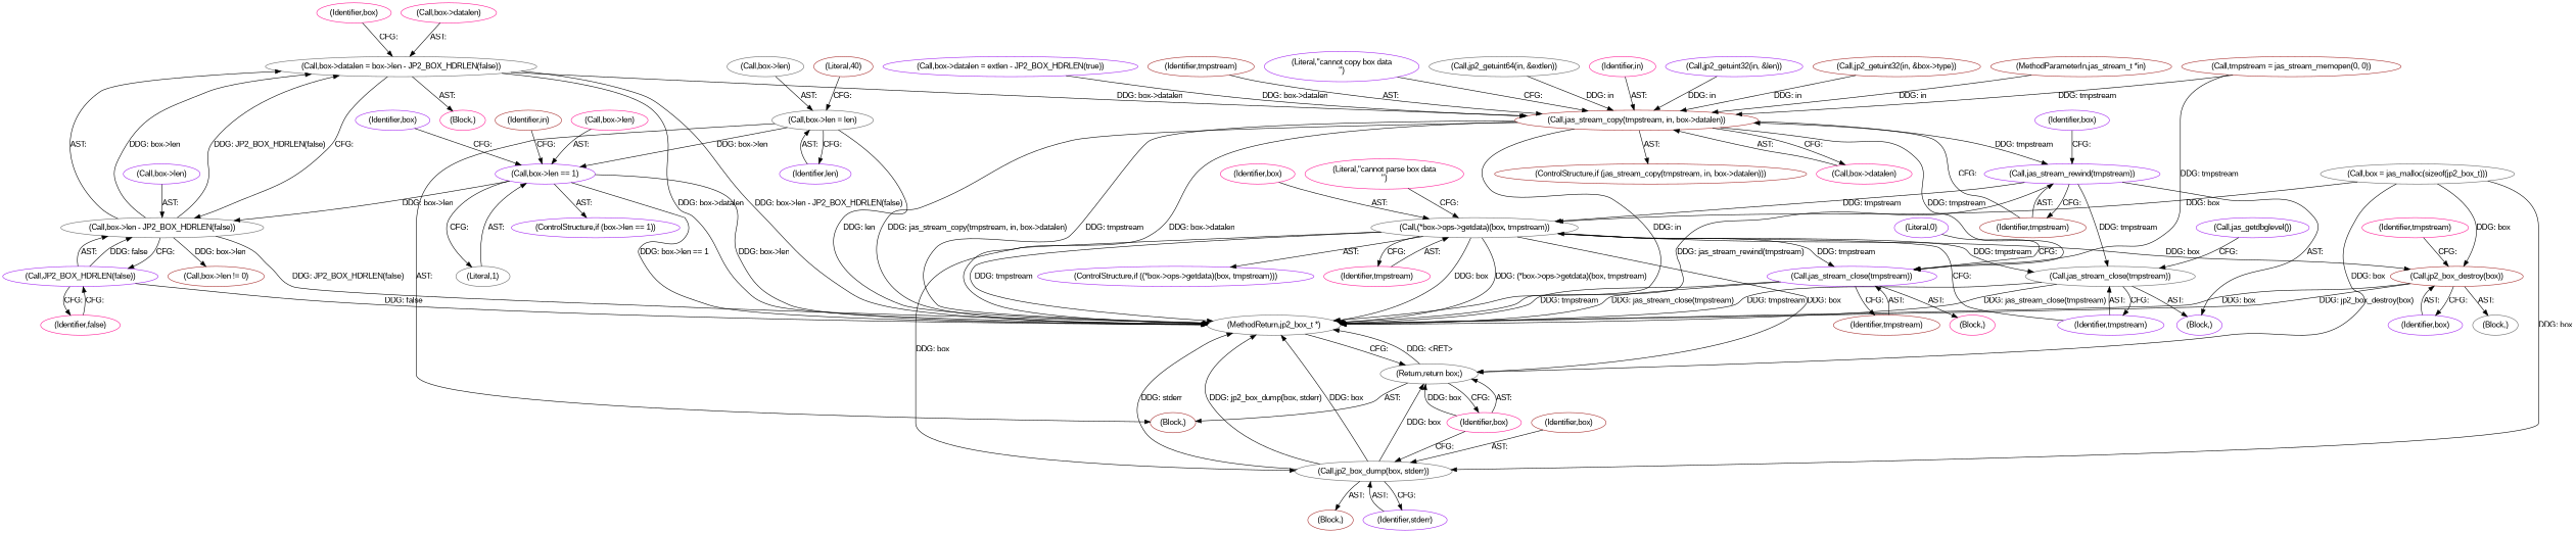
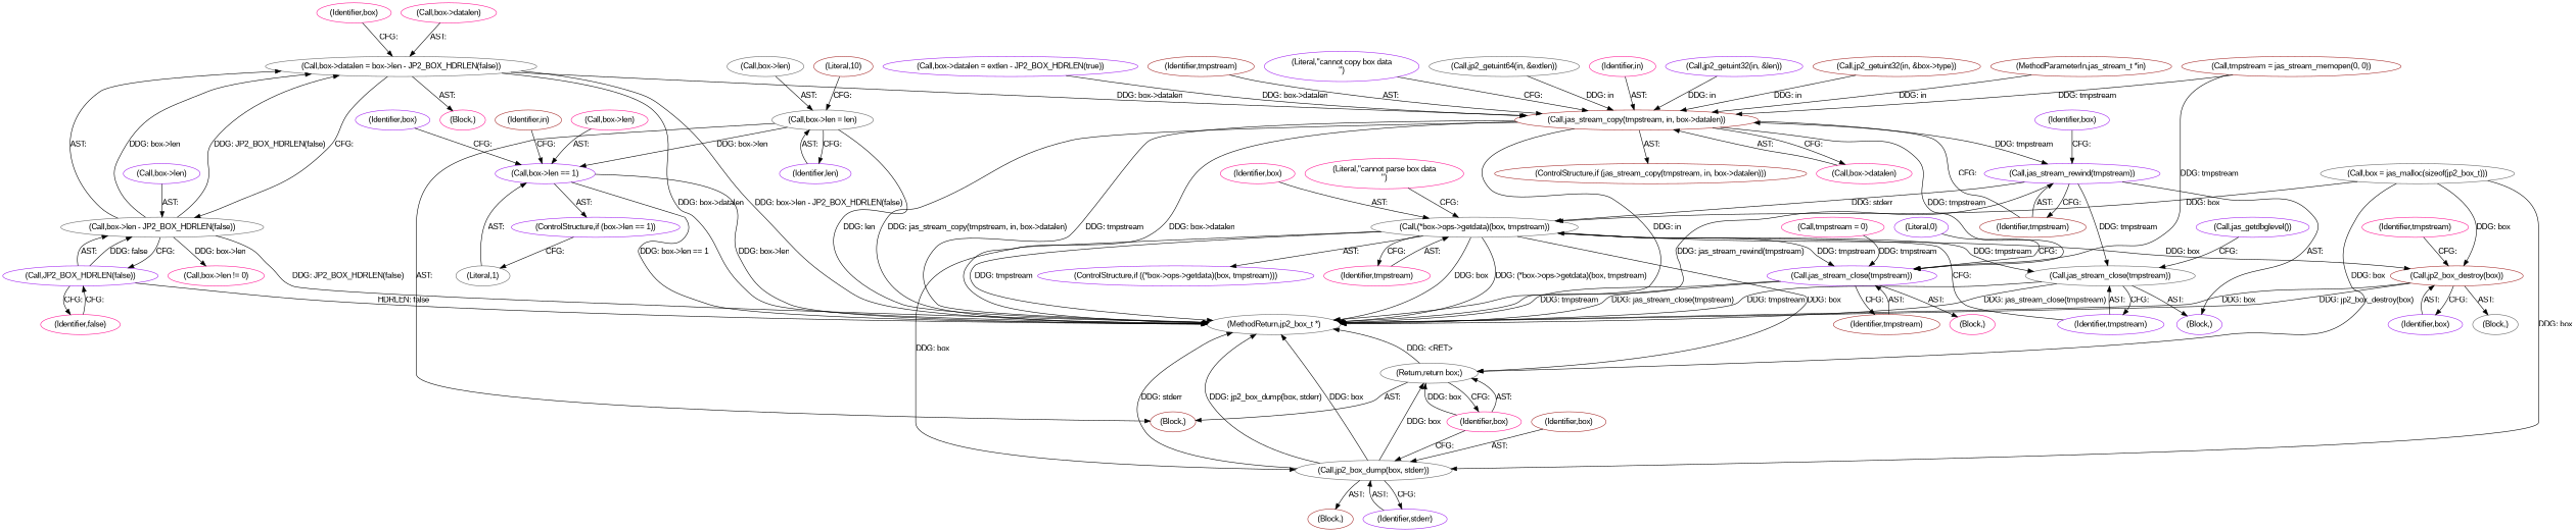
  digraph {
    fontname="Liberation Sans"
    node [color=purple fontname="Liberation Sans"]
    edge [fontname="Liberation Sans"]
    n1 [color=gray40 label="(Call,box->datalen = box->len - JP2_BOX_HDRLEN(false))"]
    n2 [color=gray40 label="(Call,box->len - JP2_BOX_HDRLEN(false))"]
    n3 [color=brown label="(Call,jas_stream_copy(tmpstream, in, box->datalen))"]
    n4 [color=deeppink label="(Block,)"]
    n5 [color=gray40 label="(MethodReturn,jp2_box_t *)"]
    n6 [label="(Call,JP2_BOX_HDRLEN(false))"]
-   n7 [color=brown label="(Call,box->len != 0)"]
+   n7 [color=deeppink label="(Call,box->len != 0)"]
    n8 [label="(Call,jas_stream_rewind(tmpstream))"]
    n9 [label="(Call,jas_stream_close(tmpstream))"]
    n10 [color=brown label="(ControlStructure,if (jas_stream_copy(tmpstream, in, box->datalen)))"]
    n11 [color=deeppink label="(Call,box->datalen)"]
    n12 [color=gray40 label="(Return,return box;)"]
    n13 [color=deeppink label="(Identifier,false)"]
    n14 [label="(Call,box->len == 1)"]
    n15 [color=gray40 label="(Literal,1)"]
    n16 [label="(ControlStructure,if (box->len == 1))"]
    n17 [color=gray40 label="(Call,box->len = len)"]
    n18 [label="(Identifier,len)"]
    n19 [color=brown label="(Block,)"]
    n20 [color=gray40 label="(Call,(*box->ops->getdata)(box, tmpstream))"]
    n21 [color=gray40 label="(Call,jas_stream_close(tmpstream))"]
    n22 [label="(Block,)"]
    n23 [color=brown label="(Identifier,tmpstream)"]
    n24 [color=brown label="(Identifier,tmpstream)"]
    n25 [color=deeppink label="(Block,)"]
    n26 [color=gray40 label="(Call,jp2_box_dump(box, stderr))"]
    n27 [color=brown label="(Call,jp2_box_destroy(box))"]
    n28 [label="(ControlStructure,if ((*box->ops->getdata)(box, tmpstream)))"]
    n29 [color=deeppink label="(Identifier,tmpstream)"]
    n30 [label="(Identifier,tmpstream)"]
    n31 [color=brown label="(Block,)"]
    n32 [label="(Identifier,stderr)"]
    n33 [color=deeppink label="(Identifier,box)"]
    n34 [color=gray40 label="(Block,)"]
    n35 [label="(Identifier,box)"]
    n36 [color=brown label="(Identifier,tmpstream)"]
    n37 [label="(Identifier,box)"]
    n38 [color=deeppink label="(Literal,\"cannot parse box data\n\")"]
    n39 [label="(Literal,\"cannot copy box data\n\")"]
    n40 [color=deeppink label="(Call,box->len)"]
    n41 [label="(Identifier,box)"]
    n42 [color=gray40 label="(Call,jp2_getuint64(in, &extlen))"]
    n43 [color=deeppink label="(Identifier,box)"]
    n44 [color=deeppink label="(Call,box->datalen)"]
-   n45 [color=brown label="(Literal,40)"]
+   n45 [color=brown label="(Literal,10)"]
    n46 [color=deeppink label="(Identifier,in)"]
    n47 [color=brown label="(Call,tmpstream = jas_stream_memopen(0, 0))"]
    n48 [label="(Call,jp2_getuint32(in, &len))"]
    n49 [color=brown label="(Identifier,in)"]
    n50 [color=brown label="(Identifier,box)"]
    n51 [color=brown label="(Call,jp2_getuint32(in, &box->type))"]
    n52 [color=gray40 label="(Call,box = jas_malloc(sizeof(jp2_box_t)))"]
    n53 [label="(Call,box->len)"]
    n54 [label="(Call,jas_getdbglevel())"]
    n55 [color=gray40 label="(Call,box->len)"]
+   n56 [color=deeppink label="(Call,tmpstream = 0)"]
    n57 [label="(Literal,0)"]
    n58 [color=deeppink label="(Identifier,box)"]
    n59 [color=brown label="(MethodParameterIn,jas_stream_t *in)"]
    n60 [color=deeppink label="(Identifier,tmpstream)"]
    n61 [label="(Call,box->datalen = extlen - JP2_BOX_HDRLEN(true))"]
    n1 -> n2 [label="CFG: "]
    n1 -> n3 [label="DDG: box->datalen"]
    n1 -> n4 [label="AST: "]
    n1 -> n5 [label="DDG: box->datalen"]
    n1 -> n5 [label="DDG: box->len - JP2_BOX_HDRLEN(false)"]
    n2 -> n1 [label="AST: "]
    n2 -> n1 [label="DDG: box->len"]
    n2 -> n1 [label="DDG: JP2_BOX_HDRLEN(false)"]
    n2 -> n5 [label="DDG: JP2_BOX_HDRLEN(false)"]
    n2 -> n6 [label="CFG: "]
    n2 -> n7 [label="DDG: box->len"]
    n3 -> n5 [label="DDG: jas_stream_copy(tmpstream, in, box->datalen)"]
    n3 -> n5 [label="DDG: tmpstream"]
    n3 -> n5 [label="DDG: box->datalen"]
    n3 -> n5 [label="DDG: in"]
    n3 -> n8 [label="DDG: tmpstream"]
    n3 -> n9 [label="DDG: tmpstream"]
    n3 -> n10 [label="AST: "]
    n3 -> n11 [label="CFG: "]
-   n5 -> n12 [label="CFG: "]
    n6 -> n2 [label="AST: "]
    n6 -> n2 [label="DDG: false"]
-   n6 -> n5 [label="DDG: false"]
+   n6 -> n5 [label="HDRLEN: false"]
    n6 -> n13 [label="CFG: "]
    n8 -> n5 [label="DDG: jas_stream_rewind(tmpstream)"]
-   n8 -> n20 [label="DDG: tmpstream"]
+   n8 -> n20 [label="DDG: stderr"]
    n8 -> n21 [label="DDG: tmpstream"]
    n8 -> n22 [label="AST: "]
    n8 -> n23 [label="CFG: "]
    n9 -> n5 [label="DDG: tmpstream"]
    n9 -> n5 [label="DDG: jas_stream_close(tmpstream)"]
    n9 -> n24 [label="CFG: "]
    n9 -> n25 [label="AST: "]
    n11 -> n3 [label="AST: "]
    n12 -> n5 [label="DDG: <RET>"]
    n12 -> n19 [label="AST: "]
    n12 -> n33 [label="CFG: "]
    n13 -> n6 [label="CFG: "]
-   n14 -> n2 [label="DDG: box->len"]
    n14 -> n5 [label="DDG: box->len == 1"]
    n14 -> n5 [label="DDG: box->len"]
-   n14 -> n15 [label="CFG: "]
+   n16 -> n15 [label="CFG: "]
    n14 -> n16 [label="AST: "]
    n15 -> n14 [label="AST: "]
    n17 -> n5 [label="DDG: len"]
    n17 -> n14 [label="DDG: box->len"]
    n17 -> n18 [label="CFG: "]
    n17 -> n19 [label="AST: "]
    n18 -> n17 [label="AST: "]
    n20 -> n5 [label="DDG: tmpstream"]
    n20 -> n5 [label="DDG: box"]
    n20 -> n5 [label="DDG: (*box->ops->getdata)(box, tmpstream)"]
    n20 -> n9 [label="DDG: tmpstream"]
    n20 -> n12 [label="DDG: box"]
    n20 -> n21 [label="DDG: tmpstream"]
    n20 -> n26 [label="DDG: box"]
    n20 -> n27 [label="DDG: box"]
    n20 -> n28 [label="AST: "]
    n20 -> n29 [label="CFG: "]
    n21 -> n5 [label="DDG: jas_stream_close(tmpstream)"]
    n21 -> n5 [label="DDG: tmpstream"]
    n21 -> n22 [label="AST: "]
    n21 -> n30 [label="CFG: "]
    n23 -> n3 [label="CFG: "]
    n23 -> n8 [label="AST: "]
    n24 -> n9 [label="AST: "]
    n26 -> n5 [label="DDG: box"]
    n26 -> n5 [label="DDG: stderr"]
    n26 -> n5 [label="DDG: jp2_box_dump(box, stderr)"]
    n26 -> n12 [label="DDG: box"]
    n26 -> n31 [label="AST: "]
    n26 -> n32 [label="CFG: "]
    n27 -> n5 [label="DDG: box"]
    n27 -> n5 [label="DDG: jp2_box_destroy(box)"]
    n27 -> n34 [label="AST: "]
    n27 -> n35 [label="CFG: "]
    n29 -> n20 [label="AST: "]
    n30 -> n20 [label="CFG: "]
    n30 -> n21 [label="AST: "]
    n32 -> n26 [label="AST: "]
    n33 -> n12 [label="AST: "]
    n33 -> n12 [label="DDG: box"]
    n33 -> n26 [label="CFG: "]
    n35 -> n27 [label="AST: "]
    n36 -> n3 [label="AST: "]
    n37 -> n8 [label="CFG: "]
    n38 -> n20 [label="CFG: "]
    n39 -> n3 [label="CFG: "]
    n40 -> n14 [label="AST: "]
    n41 -> n14 [label="CFG: "]
    n42 -> n3 [label="DDG: in"]
    n43 -> n1 [label="CFG: "]
    n44 -> n1 [label="AST: "]
    n45 -> n17 [label="CFG: "]
    n46 -> n3 [label="AST: "]
    n47 -> n3 [label="DDG: tmpstream"]
    n47 -> n9 [label="DDG: tmpstream"]
    n48 -> n3 [label="DDG: in"]
    n49 -> n14 [label="CFG: "]
    n50 -> n26 [label="AST: "]
    n51 -> n3 [label="DDG: in"]
    n52 -> n12 [label="DDG: box"]
    n52 -> n20 [label="DDG: box"]
    n52 -> n26 [label="DDG: box"]
    n52 -> n27 [label="DDG: box"]
    n53 -> n2 [label="AST: "]
    n54 -> n21 [label="CFG: "]
    n55 -> n17 [label="AST: "]
+   n56 -> n9 [label="DDG: tmpstream"]
    n57 -> n9 [label="CFG: "]
    n58 -> n20 [label="AST: "]
    n59 -> n3 [label="DDG: in"]
    n60 -> n27 [label="CFG: "]
    n61 -> n3 [label="DDG: box->datalen"]
  }
